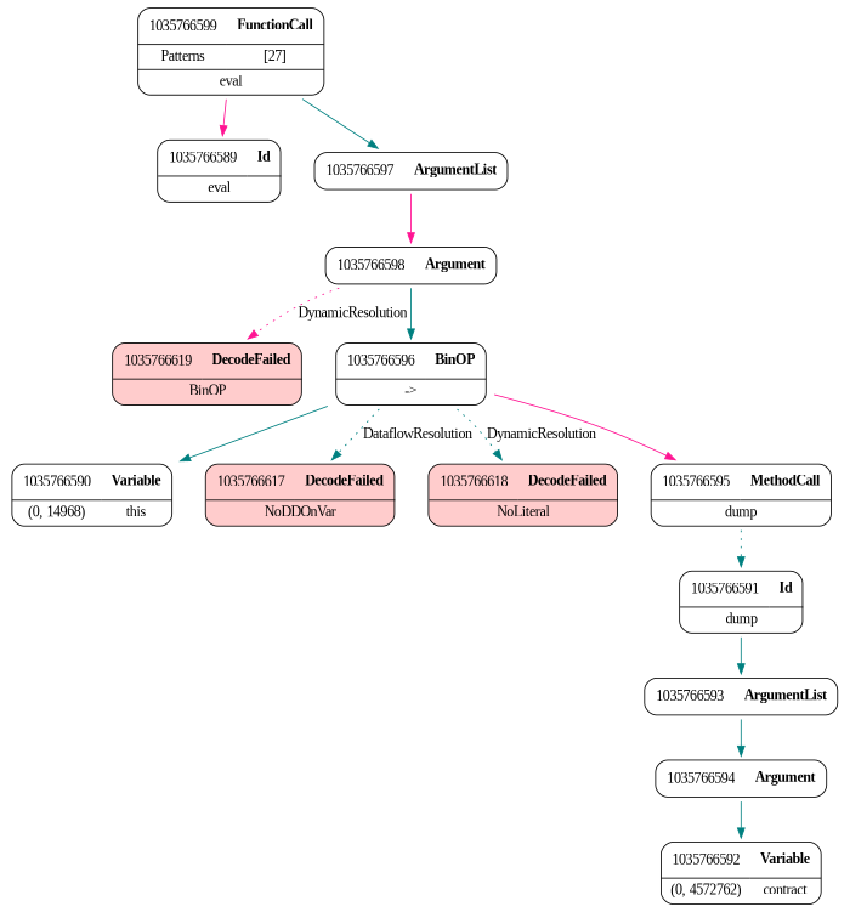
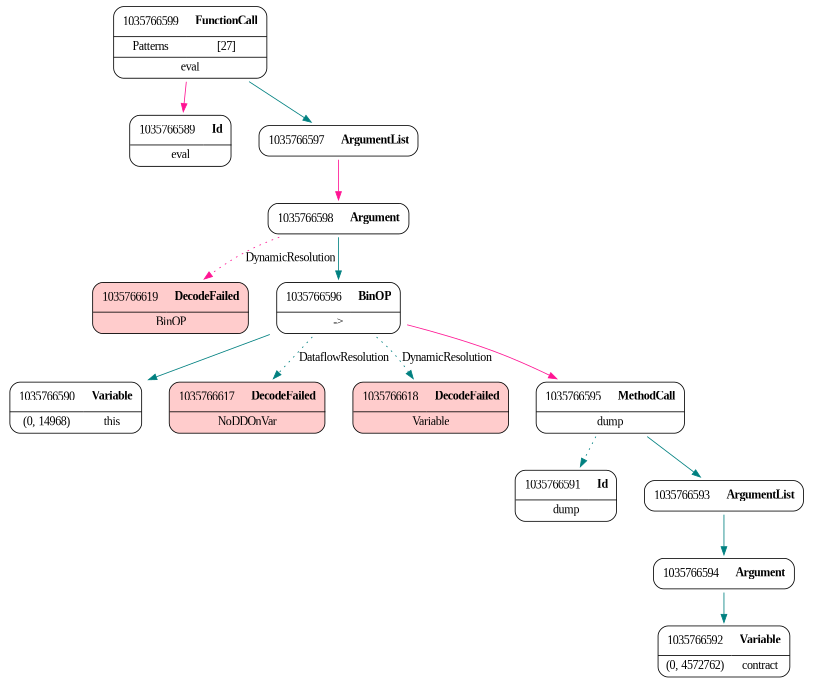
  digraph {
    fontname="Liberation Serif"
    node [fontname="Liberation Serif" shape=none]
    edge [color=teal fontname="Liberation Serif" weight=2]
    n1 [label=<<TABLE border='1' cellspacing='0' cellpadding='10' style='rounded' ><TR><TD border='0'>1035766589</TD><TD border='0'><B>Id</B></TD></TR><HR/><TR><TD border='0' cellpadding='5' colspan='2'>eval</TD></TR></TABLE>>]
    n2 [label=<<TABLE border='1' cellspacing='0' cellpadding='10' style='rounded' ><TR><TD border='0'>1035766590</TD><TD border='0'><B>Variable</B></TD></TR><HR/><TR><TD border='0' cellpadding='5'>(0, 14968)</TD><TD border='0' cellpadding='5'>this</TD></TR></TABLE>>]
    n3 [label=<<TABLE border='1' cellspacing='0' cellpadding='10' style='rounded' ><TR><TD border='0'>1035766591</TD><TD border='0'><B>Id</B></TD></TR><HR/><TR><TD border='0' cellpadding='5' colspan='2'>dump</TD></TR></TABLE>>]
    n4 [label=<<TABLE border='1' cellspacing='0' cellpadding='10' style='rounded' bgcolor='#FFCCCC' ><TR><TD border='0'>1035766617</TD><TD border='0'><B>DecodeFailed</B></TD></TR><HR/><TR><TD border='0' cellpadding='5' colspan='2'>NoDDOnVar</TD></TR></TABLE>>]
-   n5 [label=<<TABLE border='1' cellspacing='0' cellpadding='10' style='rounded' bgcolor='#FFCCCC' ><TR><TD border='0'>1035766618</TD><TD border='0'><B>DecodeFailed</B></TD></TR><HR/><TR><TD border='0' cellpadding='5' colspan='2'>NoLiteral</TD></TR></TABLE>>]
+   n5 [label=<<TABLE border='1' cellspacing='0' cellpadding='10' style='rounded' bgcolor='#FFCCCC' ><TR><TD border='0'>1035766618</TD><TD border='0'><B>DecodeFailed</B></TD></TR><HR/><TR><TD border='0' cellpadding='5' colspan='2'>Variable</TD></TR></TABLE>>]
    n6 [label=<<TABLE border='1' cellspacing='0' cellpadding='10' style='rounded' bgcolor='#FFCCCC' ><TR><TD border='0'>1035766619</TD><TD border='0'><B>DecodeFailed</B></TD></TR><HR/><TR><TD border='0' cellpadding='5' colspan='2'>BinOP</TD></TR></TABLE>>]
    n7 [label=<<TABLE border='1' cellspacing='0' cellpadding='10' style='rounded' ><TR><TD border='0'>1035766596</TD><TD border='0'><B>BinOP</B></TD></TR><HR/><TR><TD border='0' cellpadding='5' colspan='2'>-&gt;</TD></TR></TABLE>>]
    n8 [label=<<TABLE border='1' cellspacing='0' cellpadding='10' style='rounded' ><TR><TD border='0'>1035766595</TD><TD border='0'><B>MethodCall</B></TD></TR><HR/><TR><TD border='0' cellpadding='5' colspan='2'>dump</TD></TR></TABLE>>]
    n9 [label=<<TABLE border='1' cellspacing='0' cellpadding='10' style='rounded' ><TR><TD border='0'>1035766593</TD><TD border='0'><B>ArgumentList</B></TD></TR></TABLE>>]
    n10 [label=<<TABLE border='1' cellspacing='0' cellpadding='10' style='rounded' ><TR><TD border='0'>1035766594</TD><TD border='0'><B>Argument</B></TD></TR></TABLE>>]
    n11 [label=<<TABLE border='1' cellspacing='0' cellpadding='10' style='rounded' ><TR><TD border='0'>1035766597</TD><TD border='0'><B>ArgumentList</B></TD></TR></TABLE>>]
    n12 [label=<<TABLE border='1' cellspacing='0' cellpadding='10' style='rounded' ><TR><TD border='0'>1035766598</TD><TD border='0'><B>Argument</B></TD></TR></TABLE>>]
    n13 [label=<<TABLE border='1' cellspacing='0' cellpadding='10' style='rounded' ><TR><TD border='0'>1035766599</TD><TD border='0'><B>FunctionCall</B></TD></TR><HR/><TR><TD border='0' cellpadding='5'>Patterns</TD><TD border='0' cellpadding='5'>[27]</TD></TR><HR/><TR><TD border='0' cellpadding='5' colspan='2'>eval</TD></TR></TABLE>>]
    n14 [label=<<TABLE border='1' cellspacing='0' cellpadding='10' style='rounded' ><TR><TD border='0'>1035766592</TD><TD border='0'><B>Variable</B></TD></TR><HR/><TR><TD border='0' cellpadding='5'>(0, 4572762)</TD><TD border='0' cellpadding='5'>contract</TD></TR></TABLE>>]
    n7 -> n2
    n7 -> n4 [label=DataflowResolution style=dotted weight=""]
    n7 -> n5 [label=DynamicResolution style=dotted weight=""]
    n7 -> n8 [color=deeppink]
    n8 -> n3 [style=dotted]
-   n3 -> n9
+   n8 -> n9
    n9 -> n10
    n10 -> n14
    n11 -> n12 [color=deeppink]
    n12 -> n6 [color=deeppink label=DynamicResolution style=dotted weight=""]
    n12 -> n7
    n13 -> n1 [color=deeppink]
    n13 -> n11
  }
